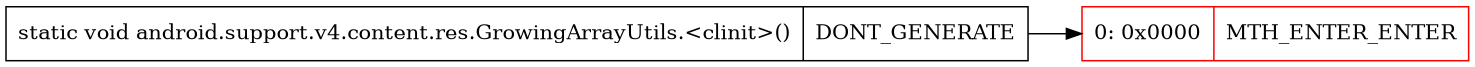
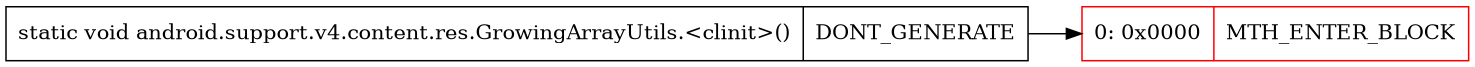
  digraph {
    rankdir=LR
    node [shape=record]
-   n1 [color=red label="{0\:\ 0x0000|MTH_ENTER_ENTER\l}"]
+   n1 [color=red label="{0\:\ 0x0000|MTH_ENTER_BLOCK\l}"]
    n2 [label="{static void android.support.v4.content.res.GrowingArrayUtils.\<clinit\>()  | DONT_GENERATE\l}"]
    subgraph cluster_1 {
      label="R(0)"
    }
    n2 -> n1
  }
